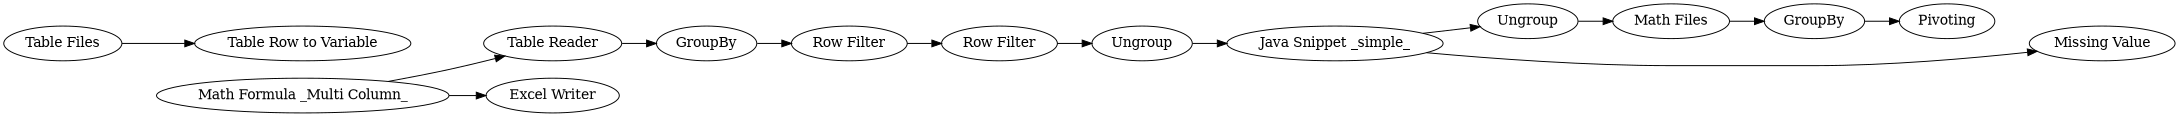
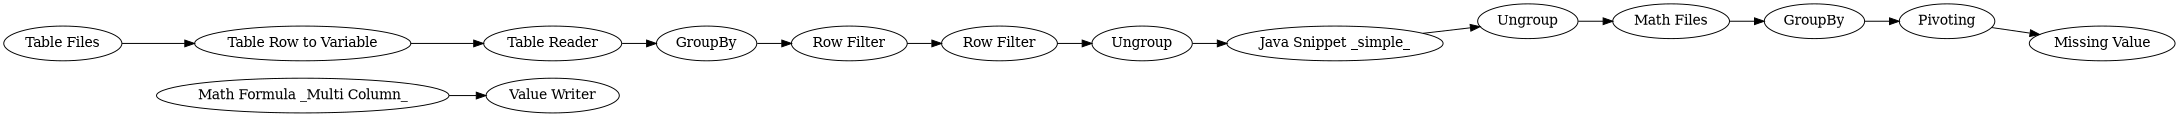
  digraph {
    rankdir=LR
    n1 [label="Table Files"]
    n2 [label="Table Row to Variable"]
    n3 [label="Table Reader"]
    n4 [label=GroupBy]
    n5 [label="Row Filter"]
    n6 [label="Row Filter"]
    n7 [label=Ungroup]
    n8 [label="Java Snippet _simple_"]
    n9 [label=Ungroup]
    n10 [label="Math Files"]
    n11 [label=GroupBy]
    n12 [label=Pivoting]
    n13 [label="Missing Value"]
    n14 [label="Math Formula _Multi Column_"]
-   n15 [label="Excel Writer"]
+   n15 [label="Value Writer"]
    n1 -> n2
-   n14 -> n3
+   n2 -> n3
    n3 -> n4
    n4 -> n5
    n5 -> n6
    n6 -> n7
    n7 -> n8
    n8 -> n9
    n9 -> n10
    n10 -> n11
    n11 -> n12
-   n8 -> n13
+   n12 -> n13
    n14 -> n15
  }
